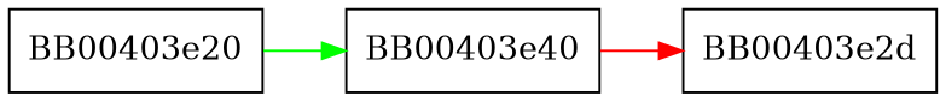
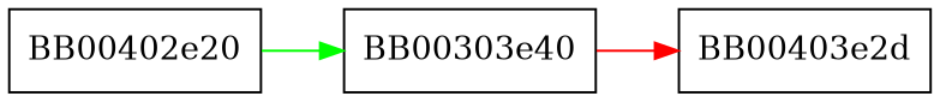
  digraph {
    rankdir=LR
    splines=ortho
    node [shape=box]
-   BB00403e20
-   BB00403e40
+   BB00403e20 [label=BB00402e20]
+   BB00403e40 [label=BB00303e40]
    BB00403e2d
    BB00403e20 -> BB00403e40 [color=green]
    BB00403e40 -> BB00403e2d [color=red]
  }
